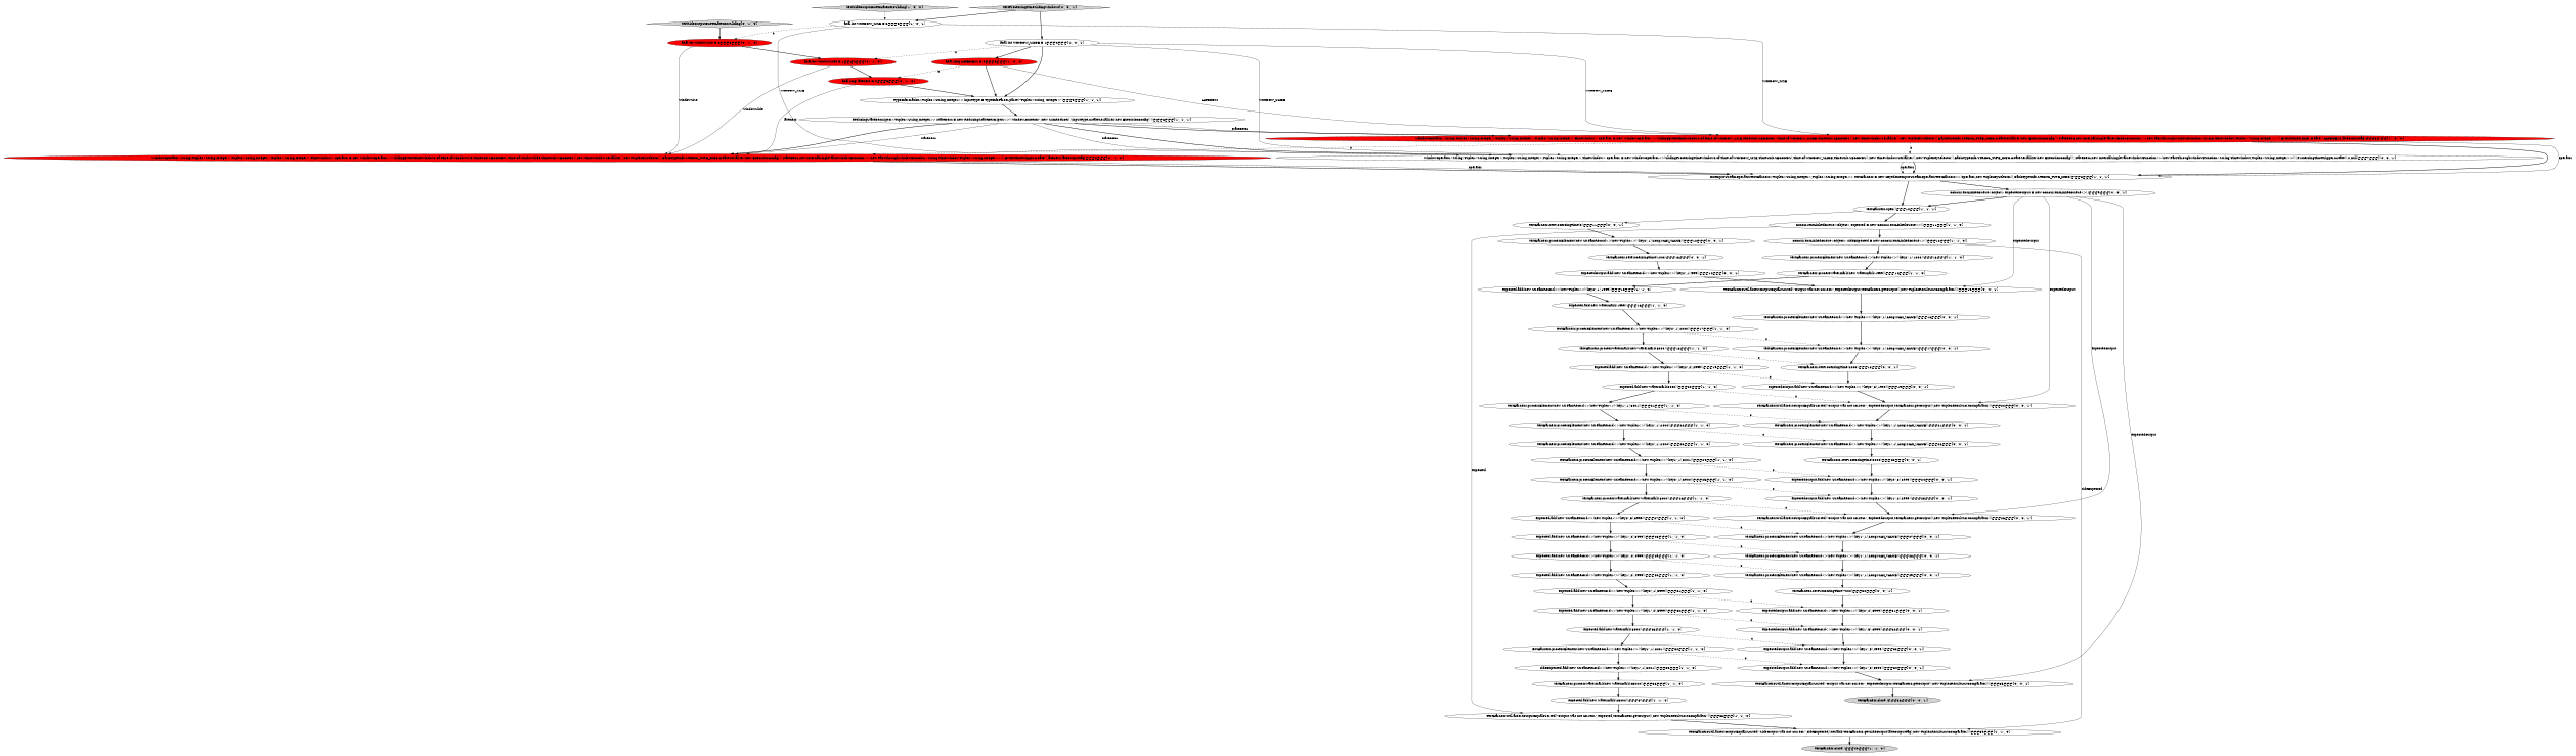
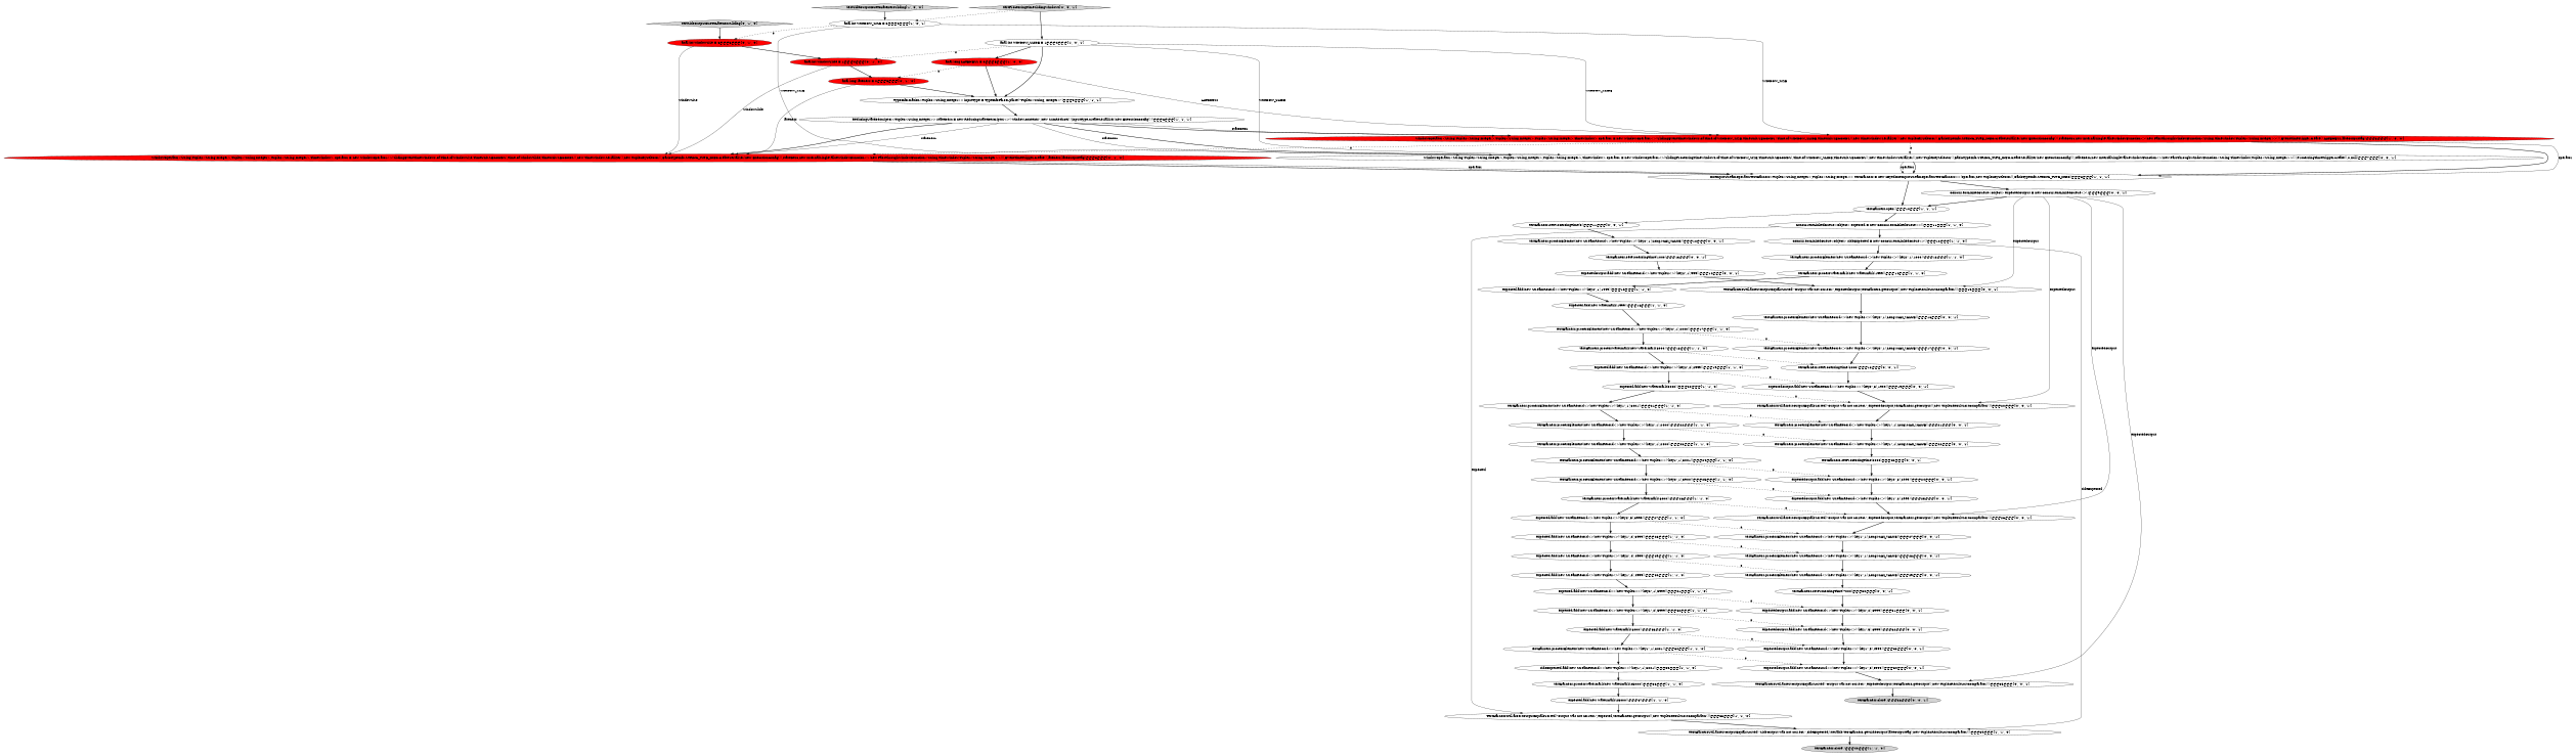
  digraph {
    node [fillcolor=white shape=ellipse style=filled]
    edge [style=bold]
    n1 [label="ConcurrentLinkedQueue<Object> expectedOutput = new ConcurrentLinkedQueue<>()@@@9@@@['0', '0', '1']"]
    n2 [label="TestHarnessUtil.assertOutputEqualsSorted(\"Output was not correct.\",expectedOutput,testHarness.getOutput(),new Tuple2ResultSortComparator())@@@15@@@['0', '0', '1']"]
    n3 [label="TestHarnessUtil.assertOutputEqualsSorted(\"Output was not correct.\",expectedOutput,testHarness.getOutput(),new Tuple2ResultSortComparator())@@@26@@@['0', '0', '1']"]
    n4 [label="testHarness.open()@@@10@@@['1', '1', '1']"]
    n5 [label="TestHarnessUtil.assertOutputEqualsSorted(\"Output was not correct.\",expectedOutput,testHarness.getOutput(),new Tuple2ResultSortComparator())@@@35@@@['0', '0', '1']"]
    n6 [label="TestHarnessUtil.assertOutputEqualsSorted(\"Output was not correct.\",expectedOutput,testHarness.getOutput(),new Tuple2ResultSortComparator())@@@20@@@['0', '0', '1']"]
    n7 [label="testHarness.processElement(new StreamRecord<>(new Tuple2<>(\"key2\",1),Long.MAX_VALUE))@@@16@@@['0', '0', '1']"]
    n8 [label="testHarness.processElement(new StreamRecord<>(new Tuple2<>(\"key1\",1),Long.MAX_VALUE))@@@27@@@['0', '0', '1']"]
    n9 [label="ConcurrentLinkedQueue<Object> expected = new ConcurrentLinkedQueue<>()@@@11@@@['1', '1', '0']"]
    n10 [label="testHarness.setProcessingTime(3)@@@11@@@['0', '0', '1']"]
    n11 [fillcolor=lightgray label="testHarness.close()@@@36@@@['0', '0', '1']"]
    n12 [label="testHarness.processElement(new StreamRecord<>(new Tuple2<>(\"key1\",1),Long.MAX_VALUE))@@@21@@@['0', '0', '1']"]
    n13 [label="testHarness.processElement(new StreamRecord<>(new Tuple2<>(\"key1\",1),Long.MAX_VALUE))@@@28@@@['0', '0', '1']"]
    n14 [label="testHarness.processElement(new StreamRecord<>(new Tuple2<>(\"key1\",1),Long.MAX_VALUE))@@@29@@@['0', '0', '1']"]
    n15 [label="testHarness.setProcessingTime(7000)@@@30@@@['0', '0', '1']"]
    n16 [fillcolor=red label="final int windowSize = 3@@@3@@@['0', '1', '0']"]
    n17 [fillcolor=red label="WindowOperator<String,Tuple2<String,Integer>,Tuple2<String,Integer>,Tuple2<String,Integer>,TimeWindow> operator = new WindowOperator<>(SlidingEventTimeWindows.of(Time.of(windowSize,TimeUnit.SECONDS),Time.of(windowSlide,TimeUnit.SECONDS)),new TimeWindow.Serializer(),new TupleKeySelector(),BasicTypeInfo.STRING_TYPE_INFO.createSerializer(new ExecutionConfig()),stateDesc,new InternalSingleValueWindowFunction<>(new PassThroughWindowFunction<String,TimeWindow,Tuple2<String,Integer>>()),EventTimeTrigger.create(),lateness,lateOutputTag)@@@8@@@['0', '1', '0']"]
    n18 [fillcolor=red label="final int windowSlide = 1@@@4@@@['0', '1', '0']"]
    n19 [label="OneInputStreamOperatorTestHarness<Tuple2<String,Integer>,Tuple2<String,Integer>> testHarness = new KeyedOneInputStreamOperatorTestHarness<>(operator,new TupleKeySelector(),BasicTypeInfo.STRING_TYPE_INFO)@@@8@@@['1', '1', '1']"]
    n20 [fillcolor=red label="final long lateness = 0@@@5@@@['0', '1', '0']"]
    n21 [label="expectedOutput.add(new StreamRecord<>(new Tuple2<>(\"key2\",1),999))@@@14@@@['0', '0', '1']"]
    n22 [fillcolor=lightgray label="testSideOutputDueToLatenessSliding['0', '1', '0']" shape=diamond]
    n23 [label="expected.add(new StreamRecord<>(new Tuple2<>(\"key2\",4),4999))@@@29@@@['1', '1', '0']"]
    n24 [label="expected.add(new StreamRecord<>(new Tuple2<>(\"key1\",2),4999))@@@30@@@['1', '1', '0']"]
    n25 [label="expected.add(new StreamRecord<>(new Tuple2<>(\"key2\",1),5999))@@@31@@@['1', '1', '0']"]
    n26 [label="testHarness.processElement(new StreamRecord<>(new Tuple2<>(\"key1\",1),3001))@@@24@@@['1', '1', '0']"]
    n27 [label="testHarness.processElement(new StreamRecord<>(new Tuple2<>(\"key2\",1),3900))@@@25@@@['1', '1', '0']"]
    n28 [label="expectedOutput.add(new StreamRecord<>(new Tuple2<>(\"key2\",3),2999))@@@24@@@['0', '0', '1']"]
    n29 [label="expectedOutput.add(new StreamRecord<>(new Tuple2<>(\"key1\",2),2999))@@@25@@@['0', '0', '1']"]
    n30 [label="testHarness.processWatermark(new Watermark(6000))@@@26@@@['1', '1', '0']"]
    n31 [label="testHarness.processElement(new StreamRecord<>(new Tuple2<>(\"key2\",1),Long.MAX_VALUE))@@@12@@@['0', '0', '1']"]
    n32 [label="testHarness.setProcessingTime(1000)@@@13@@@['0', '0', '1']"]
    n33 [label="expectedOutput.add(new StreamRecord<>(new Tuple2<>(\"key2\",2),3999))@@@31@@@['0', '0', '1']"]
    n34 [label="expectedOutput.add(new StreamRecord<>(new Tuple2<>(\"key1\",5),3999))@@@32@@@['0', '0', '1']"]
    n35 [label="expectedOutput.add(new StreamRecord<>(new Tuple2<>(\"key1\",3),5999))@@@34@@@['0', '0', '1']"]
    n36 [label="testHarness.processElement(new StreamRecord<>(new Tuple2<>(\"key2\",1),Long.MAX_VALUE))@@@17@@@['0', '0', '1']"]
    n37 [label="testHarness.setProcessingTime(2000)@@@18@@@['0', '0', '1']"]
    n38 [label="expectedOutput.add(new StreamRecord<>(new Tuple2<>(\"key2\",3),1999))@@@19@@@['0', '0', '1']"]
    n39 [fillcolor=red label="final long LATENESS = 0@@@5@@@['1', '0', '0']"]
    n40 [label="TypeInformation<Tuple2<String,Integer>> inputType = TypeInfoParser.parse(\"Tuple2<String, Integer>\")@@@5@@@['1', '1', '1']"]
    n41 [fillcolor=red label="WindowOperator<String,Tuple2<String,Integer>,Tuple2<String,Integer>,Tuple2<String,Integer>,TimeWindow> operator = new WindowOperator<>(SlidingEventTimeWindows.of(Time.of(WINDOW_SIZE,TimeUnit.SECONDS),Time.of(WINDOW_SLIDE,TimeUnit.SECONDS)),new TimeWindow.Serializer(),new TupleKeySelector(),BasicTypeInfo.STRING_TYPE_INFO.createSerializer(new ExecutionConfig()),stateDesc,new InternalSingleValueWindowFunction<>(new PassThroughWindowFunction<String,TimeWindow,Tuple2<String,Integer>>()),EventTimeTrigger.create(),LATENESS,lateOutputTag)@@@8@@@['1', '0', '0']"]
    n42 [label="ReducingStateDescriptor<Tuple2<String,Integer>> stateDesc = new ReducingStateDescriptor<>(\"window-contents\",new SumReducer(),inputType.createSerializer(new ExecutionConfig()))@@@6@@@['1', '1', '1']"]
    n43 [label="WindowOperator<String,Tuple2<String,Integer>,Tuple2<String,Integer>,Tuple2<String,Integer>,TimeWindow> operator = new WindowOperator<>(SlidingProcessingTimeWindows.of(Time.of(WINDOW_SIZE,TimeUnit.SECONDS),Time.of(WINDOW_SLIDE,TimeUnit.SECONDS)),new TimeWindow.Serializer(),new TupleKeySelector(),BasicTypeInfo.STRING_TYPE_INFO.createSerializer(new ExecutionConfig()),stateDesc,new InternalSingleValueWindowFunction<>(new PassThroughWindowFunction<String,TimeWindow,Tuple2<String,Integer>>()),ProcessingTimeTrigger.create(),0,null)@@@7@@@['0', '0', '1']"]
    n44 [label="testHarness.processElement(new StreamRecord<>(new Tuple2<>(\"key2\",1),2400))@@@22@@@['1', '1', '0']"]
    n45 [label="testHarness.processElement(new StreamRecord<>(new Tuple2<>(\"key1\",1),Long.MAX_VALUE))@@@22@@@['0', '0', '1']"]
    n46 [label="testHarness.processElement(new StreamRecord<>(new Tuple2<>(\"key2\",1),2400))@@@23@@@['1', '1', '0']"]
    n47 [label="testHarness.setProcessingTime(3000)@@@23@@@['0', '0', '1']"]
    n48 [label="expected.add(new StreamRecord<>(new Tuple2<>(\"key1\",2),5999))@@@32@@@['1', '1', '0']"]
    n49 [label="expected.add(new Watermark(6000))@@@33@@@['1', '1', '0']"]
    n50 [label="expected.add(new StreamRecord<>(new Tuple2<>(\"key1\",2),3999))@@@28@@@['1', '1', '0']"]
    n51 [label="final int WINDOW_SIZE = 3@@@3@@@['1', '0', '1']"]
    n52 [label="final int WINDOW_SLIDE = 1@@@4@@@['1', '0', '1']"]
    n53 [fillcolor=lightgray label="testHarness.close()@@@40@@@['1', '1', '0']"]
    n54 [label="testHarness.processElement(new StreamRecord<>(new Tuple2<>(\"key2\",1),1000))@@@13@@@['1', '1', '0']"]
    n55 [label="testHarness.processWatermark(new Watermark(1999))@@@14@@@['1', '1', '0']"]
    n56 [label="expected.add(new StreamRecord<>(new Tuple2<>(\"key2\",1),1999))@@@15@@@['1', '1', '0']"]
    n57 [label="expectedOutput.add(new StreamRecord<>(new Tuple2<>(\"key1\",5),4999))@@@33@@@['0', '0', '1']"]
    n58 [label="testHarness.processElement(new StreamRecord<>(new Tuple2<>(\"key1\",1),3001))@@@34@@@['1', '1', '0']"]
    n59 [label="expected.add(new StreamRecord<>(new Tuple2<>(\"key2\",5),3999))@@@27@@@['1', '1', '0']"]
    n60 [label="TestHarnessUtil.assertOutputEqualsSorted(\"SideOutput was not correct.\",sideExpected,(Iterable)testHarness.getSideOutput(lateOutputTag),new Tuple2ResultSortComparator())@@@39@@@['1', '1', '0']"]
    n61 [label="ConcurrentLinkedQueue<Object> sideExpected = new ConcurrentLinkedQueue<>()@@@12@@@['1', '1', '0']"]
    n62 [label="TestHarnessUtil.assertOutputEqualsSorted(\"Output was not correct.\",expected,testHarness.getOutput(),new Tuple2ResultSortComparator())@@@38@@@['1', '1', '0']"]
    n63 [fillcolor=lightgray label="testProcessingTimeSlidingWindows['0', '0', '1']" shape=diamond]
    n64 [label="testHarness.processElement(new StreamRecord<>(new Tuple2<>(\"key2\",1),2000))@@@17@@@['1', '1', '0']"]
    n65 [label="testHarness.processWatermark(new Watermark(3000))@@@18@@@['1', '1', '0']"]
    n66 [label="expected.add(new StreamRecord<>(new Tuple2<>(\"key2\",2),2999))@@@19@@@['1', '1', '0']"]
    n67 [label="sideExpected.add(new StreamRecord<>(new Tuple2<>(\"key1\",1),3001))@@@35@@@['1', '1', '0']"]
    n68 [label="expected.add(new Watermark(3000))@@@20@@@['1', '1', '0']"]
    n69 [label="expected.add(new Watermark(1999))@@@16@@@['1', '1', '0']"]
    n70 [label="testHarness.processWatermark(new Watermark(25000))@@@36@@@['1', '1', '0']"]
    n71 [label="expected.add(new Watermark(25000))@@@37@@@['1', '1', '0']"]
    n72 [fillcolor=lightgray label="testSideOutputDueToLatenessSliding['1', '0', '0']" shape=diamond]
    n73 [label="testHarness.processElement(new StreamRecord<>(new Tuple2<>(\"key1\",1),3001))@@@21@@@['1', '1', '0']"]
    n1 -> n2 [label=expectedOutput style=solid]
    n1 -> n3 [label=expectedOutput style=solid]
    n1 -> n4
    n1 -> n5 [label=expectedOutput style=solid]
    n1 -> n6 [label=expectedOutput style=solid]
    n2 -> n7
    n3 -> n8
    n4 -> n9
    n4 -> n10 [style=solid]
    n5 -> n11
    n6 -> n12
    n7 -> n36
    n8 -> n13
    n9 -> n61
    n9 -> n62 [label=expected style=solid]
    n10 -> n31
    n12 -> n45
    n13 -> n14
    n14 -> n15
    n15 -> n33
    n16 -> n17 [label=windowSize style=solid]
    n16 -> n18
    n17 -> n19
    n17 -> n19 [label=operator style=solid]
    n18 -> n17 [label=windowSlide style=solid]
    n18 -> n20
    n19 -> n1
    n19 -> n4
    n20 -> n17 [label=lateness style=solid]
    n20 -> n40
    n21 -> n2
    n22 -> n16
    n23 -> n14 [label=0 style=dashed]
    n23 -> n24
    n24 -> n25
    n25 -> n33 [label=0 style=dashed]
    n25 -> n48
    n26 -> n27
    n26 -> n28 [label=0 style=dashed]
    n27 -> n29 [label=0 style=dashed]
    n27 -> n30
    n28 -> n29
    n29 -> n3
    n30 -> n3 [label=0 style=dashed]
    n30 -> n59
    n31 -> n32
    n32 -> n21
    n33 -> n34
    n34 -> n57
    n35 -> n5
    n36 -> n37
    n37 -> n38
    n38 -> n6
    n39 -> n20 [label=0 style=dashed]
    n39 -> n40
    n39 -> n41 [label=LATENESS style=solid]
    n40 -> n42
    n41 -> n17 [label=0 style=dashed]
    n41 -> n19 [label=operator style=solid]
    n41 -> n19
    n41 -> n43 [label=0 style=dashed]
    n42 -> n17
    n42 -> n17 [label=stateDesc style=solid]
    n42 -> n41
    n42 -> n41 [label=stateDesc style=solid]
    n42 -> n43
    n42 -> n43 [label=stateDesc style=solid]
    n43 -> n19
    n43 -> n19 [label=operator style=solid]
    n44 -> n45 [label=0 style=dashed]
    n44 -> n46
    n45 -> n47
    n46 -> n26
    n47 -> n28
    n48 -> n34 [label=0 style=dashed]
    n48 -> n49
    n49 -> n57 [label=0 style=dashed]
    n49 -> n58
    n50 -> n13 [label=0 style=dashed]
    n50 -> n23
    n51 -> n16 [label=0 style=dashed]
    n51 -> n41 [label=WINDOW_SIZE style=solid]
    n51 -> n43 [label=WINDOW_SIZE style=solid]
    n52 -> n18 [label=0 style=dashed]
    n52 -> n39
    n52 -> n40
    n52 -> n41 [label=WINDOW_SLIDE style=solid]
    n52 -> n43 [label=WINDOW_SLIDE style=solid]
    n54 -> n55
    n55 -> n56
    n56 -> n69
    n57 -> n35
    n58 -> n35 [label=0 style=dashed]
    n58 -> n67
    n59 -> n8 [label=0 style=dashed]
    n59 -> n50
    n60 -> n53
    n61 -> n54
    n61 -> n60 [label=sideExpected style=solid]
    n62 -> n60
-   n63 -> n51
+   n63 -> n51 [style=dashed]
    n63 -> n52
    n64 -> n36 [label=0 style=dashed]
    n64 -> n65
    n65 -> n37 [label=0 style=dashed]
    n65 -> n66
    n66 -> n38 [label=0 style=dashed]
    n66 -> n68
    n67 -> n70
    n68 -> n6 [label=0 style=dashed]
    n68 -> n73
    n69 -> n64
    n70 -> n71
    n71 -> n62
-   n72 -> n51 [style=dashed]
+   n72 -> n51
    n73 -> n12 [label=0 style=dashed]
    n73 -> n44
  }
